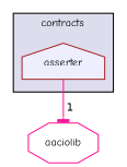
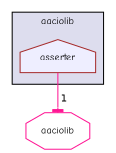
  digraph {
    compound=true
    fontname="Comic Neue"
    node [fontname="Comic Neue" fontsize=10]
    n1 [fillcolor="#eeeeff" label=asserter pencolor=black shape=house style=filled color=brown]
    n2 [label=aaciolib shape=octagon color=deeppink]
    subgraph cluster_1 {
      bgcolor="#ddddee"
      fontsize=10
-     label=contracts
+     label=aaciolib
      pencolor=black
      n1
    }
    n1 -> n2 [headlabel=1 labeldistance=1.5 labelfontname=Helvetica labelfontsize=10 color=deeppink arrowhead=tee fontname="Comic Neue"]
  }
